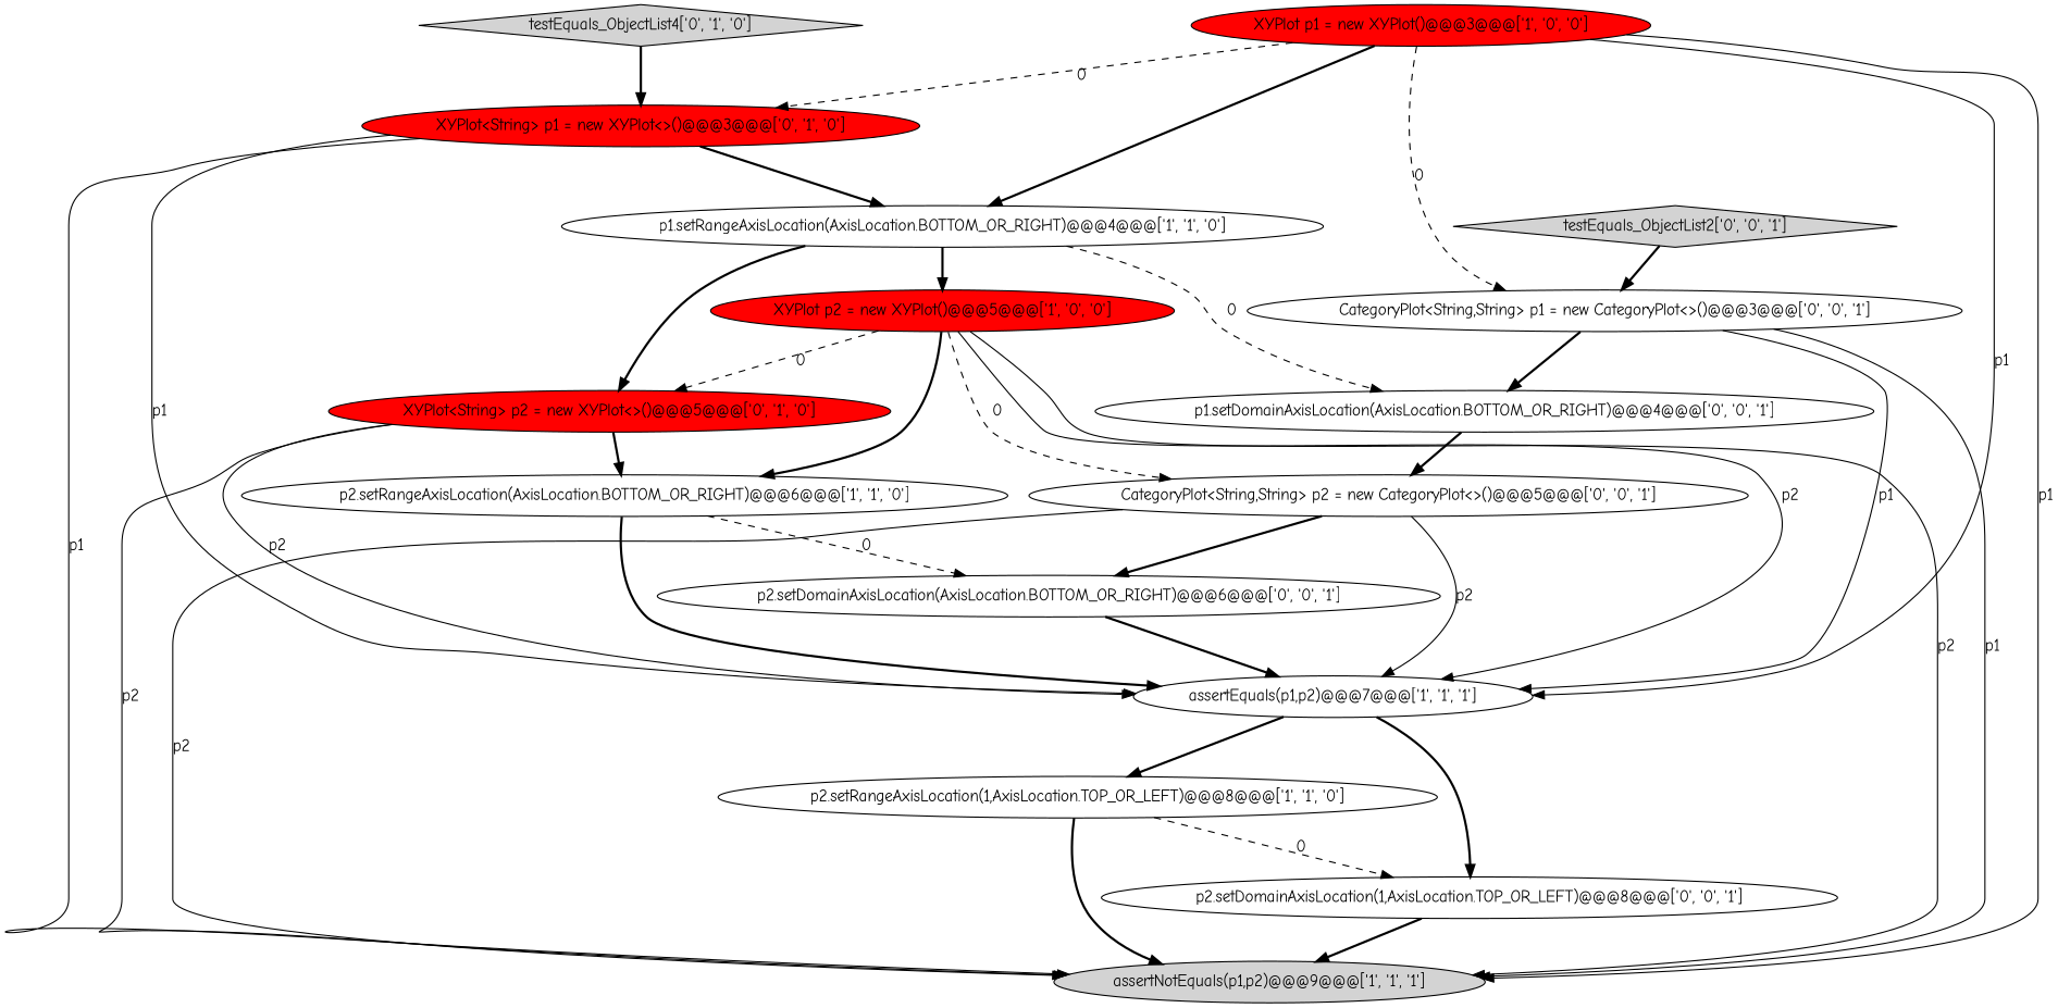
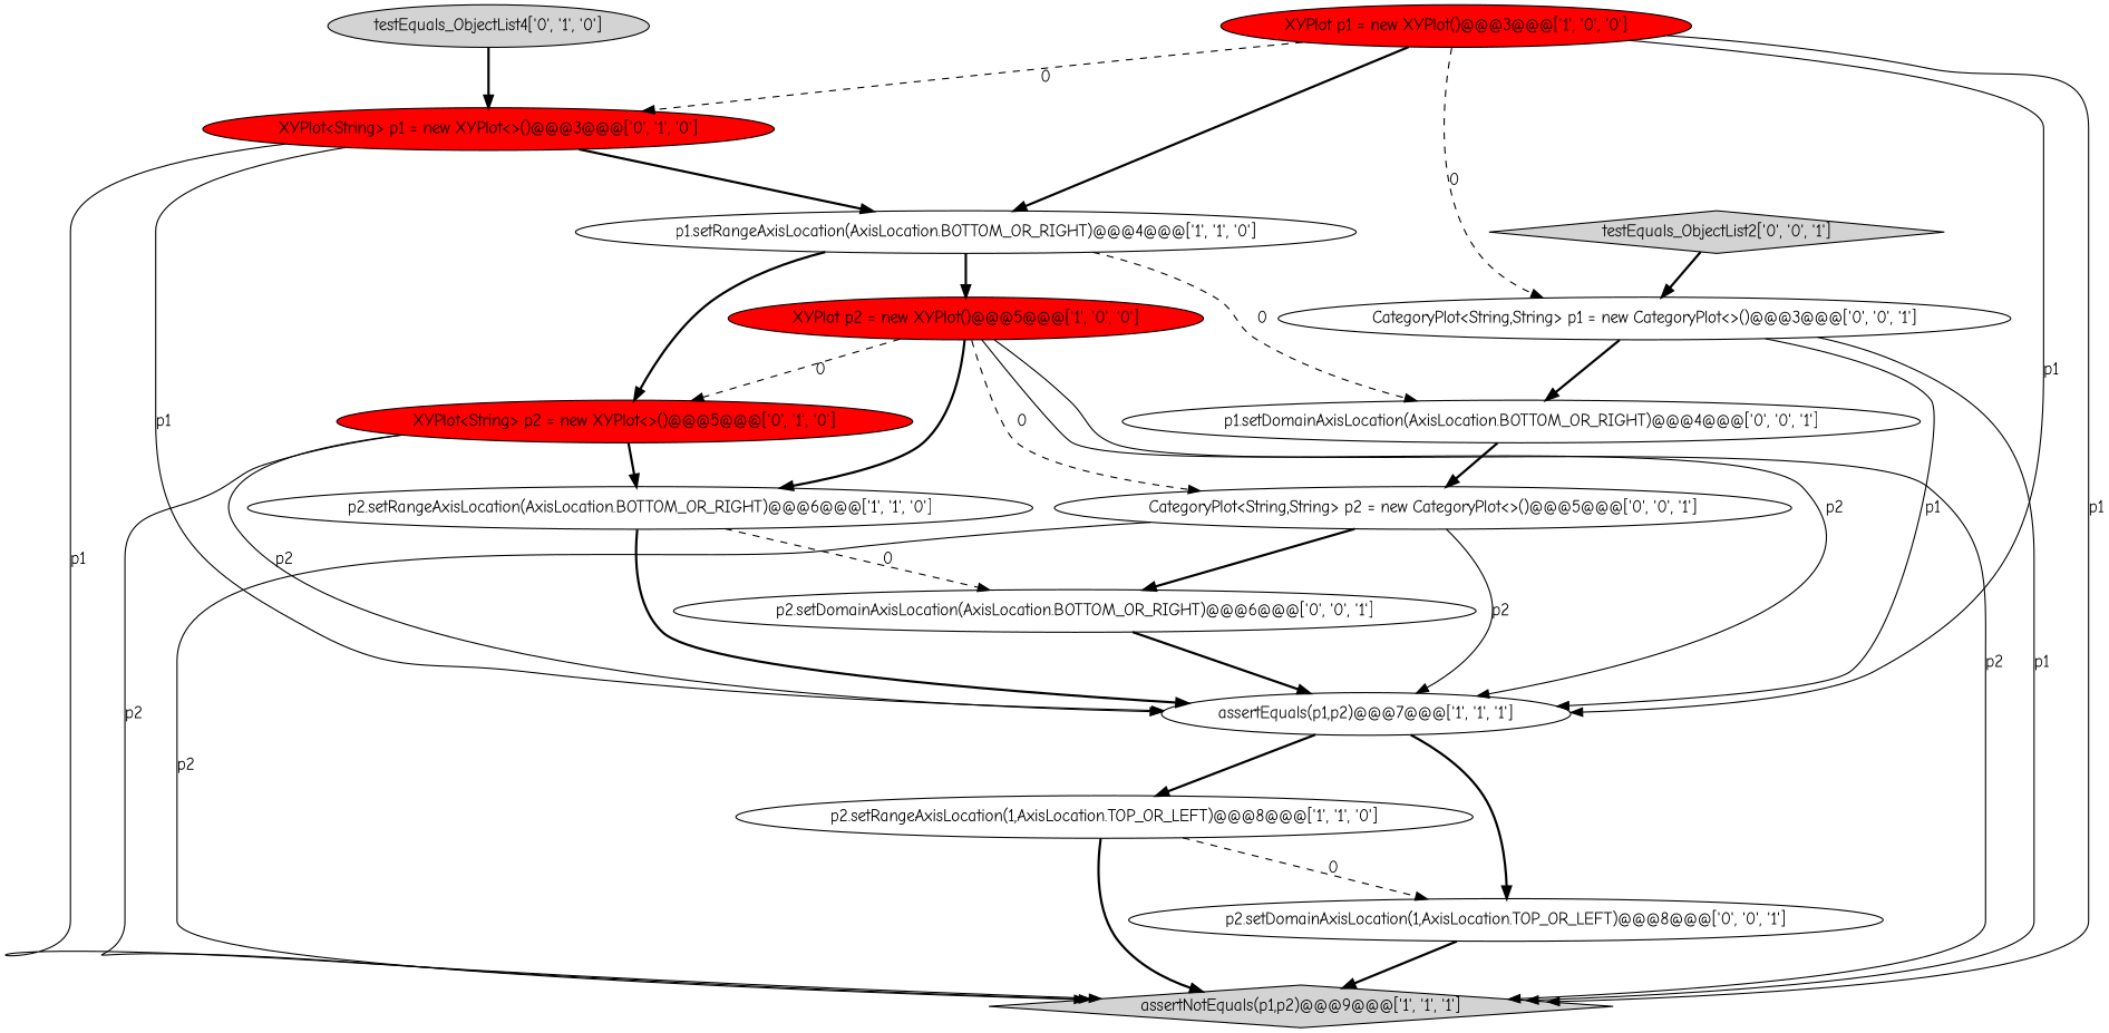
  digraph {
    fontname="Comic Neue"
    node [fillcolor=white fontname="Comic Neue" shape=ellipse style=filled]
    edge [fontname="Comic Neue" style=bold]
    n1 [label="p2.setDomainAxisLocation(1,AxisLocation.TOP_OR_LEFT)@@@8@@@['0', '0', '1']"]
-   n2 [fillcolor=lightgray label="assertNotEquals(p1,p2)@@@9@@@['1', '1', '1']"]
+   n2 [fillcolor=lightgray label="assertNotEquals(p1,p2)@@@9@@@['1', '1', '1']" shape=diamond]
    n3 [label="CategoryPlot<String,String> p2 = new CategoryPlot<>()@@@5@@@['0', '0', '1']"]
    n4 [label="assertEquals(p1,p2)@@@7@@@['1', '1', '1']"]
    n5 [label="p2.setDomainAxisLocation(AxisLocation.BOTTOM_OR_RIGHT)@@@6@@@['0', '0', '1']"]
    n6 [label="p2.setRangeAxisLocation(1,AxisLocation.TOP_OR_LEFT)@@@8@@@['1', '1', '0']"]
    n7 [label="p1.setDomainAxisLocation(AxisLocation.BOTTOM_OR_RIGHT)@@@4@@@['0', '0', '1']"]
    n8 [fillcolor=red label="XYPlot<String> p2 = new XYPlot<>()@@@5@@@['0', '1', '0']"]
    n9 [label="p2.setRangeAxisLocation(AxisLocation.BOTTOM_OR_RIGHT)@@@6@@@['1', '1', '0']"]
    n10 [fillcolor=red label="XYPlot p1 = new XYPlot()@@@3@@@['1', '0', '0']"]
    n11 [label="p1.setRangeAxisLocation(AxisLocation.BOTTOM_OR_RIGHT)@@@4@@@['1', '1', '0']"]
    n12 [fillcolor=red label="XYPlot<String> p1 = new XYPlot<>()@@@3@@@['0', '1', '0']"]
    n13 [label="CategoryPlot<String,String> p1 = new CategoryPlot<>()@@@3@@@['0', '0', '1']"]
    n14 [fillcolor=red label="XYPlot p2 = new XYPlot()@@@5@@@['1', '0', '0']"]
-   n15 [fillcolor=lightgray label="testEquals_ObjectList4['0', '1', '0']" shape=diamond]
+   n15 [fillcolor=lightgray label="testEquals_ObjectList4['0', '1', '0']"]
    n16 [fillcolor=lightgray label="testEquals_ObjectList2['0', '0', '1']" shape=diamond]
    n1 -> n2
    n3 -> n2 [label=p2 style=solid]
    n3 -> n4 [label=p2 style=solid]
    n3 -> n5
    n4 -> n1
    n4 -> n6
    n5 -> n4
    n6 -> n1 [label=0 style=dashed]
    n6 -> n2
    n7 -> n3
    n8 -> n2 [label=p2 style=solid]
    n8 -> n4 [label=p2 style=solid]
    n8 -> n9
    n9 -> n4
    n9 -> n5 [label=0 style=dashed]
    n10 -> n2 [label=p1 style=solid]
    n10 -> n4 [label=p1 style=solid]
    n10 -> n11
    n10 -> n12 [label=0 style=dashed]
    n10 -> n13 [label=0 style=dashed]
    n11 -> n7 [label=0 style=dashed]
    n11 -> n8
    n11 -> n14
    n12 -> n2 [label=p1 style=solid]
    n12 -> n4 [label=p1 style=solid]
    n12 -> n11
    n13 -> n2 [label=p1 style=solid]
    n13 -> n4 [label=p1 style=solid]
    n13 -> n7
    n14 -> n2 [label=p2 style=solid]
    n14 -> n3 [label=0 style=dashed]
    n14 -> n4 [label=p2 style=solid]
    n14 -> n8 [label=0 style=dashed]
    n14 -> n9
    n15 -> n12
    n16 -> n13
  }
